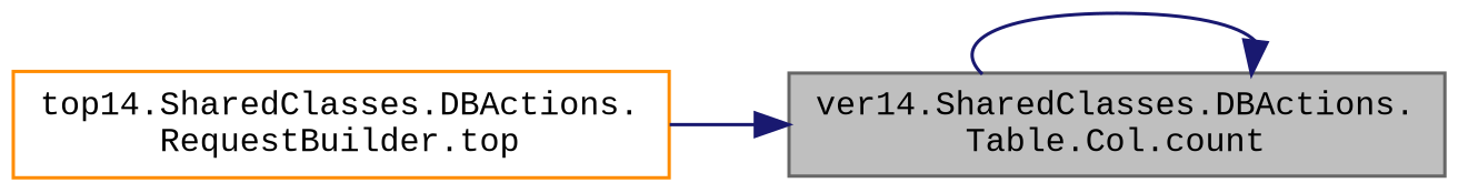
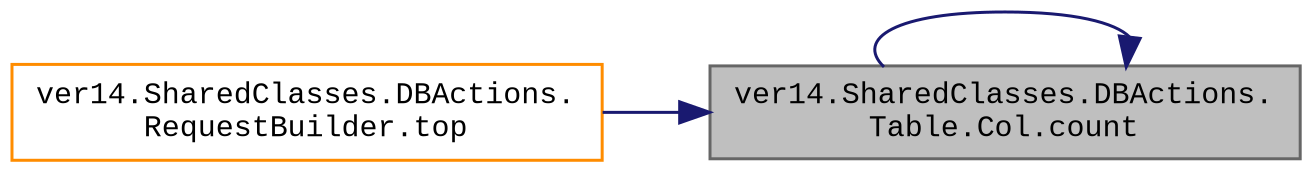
  digraph {
    rankdir=RL
    fontname="Liberation Mono"
    node [fontname="Liberation Mono" fontsize=10 shape=record style=filled]
    edge [color=midnightblue dir=back fontname="Liberation Mono" fontsize=10 labelfontname=Helvetica labelfontsize=10 style=solid]
    n1 [color=gray40 fillcolor=grey75 fontcolor=black height=0.2 label="ver14.SharedClasses.DBActions.\lTable.Col.count" width=0.4]
-   n2 [color=darkorange fillcolor=white height=0.2 label="top14.SharedClasses.DBActions.\lRequestBuilder.top" width=0.4]
+   n2 [color=darkorange fillcolor=white height=0.2 label="ver14.SharedClasses.DBActions.\lRequestBuilder.top" width=0.4]
    n1 -> n1
    n1 -> n2
  }
